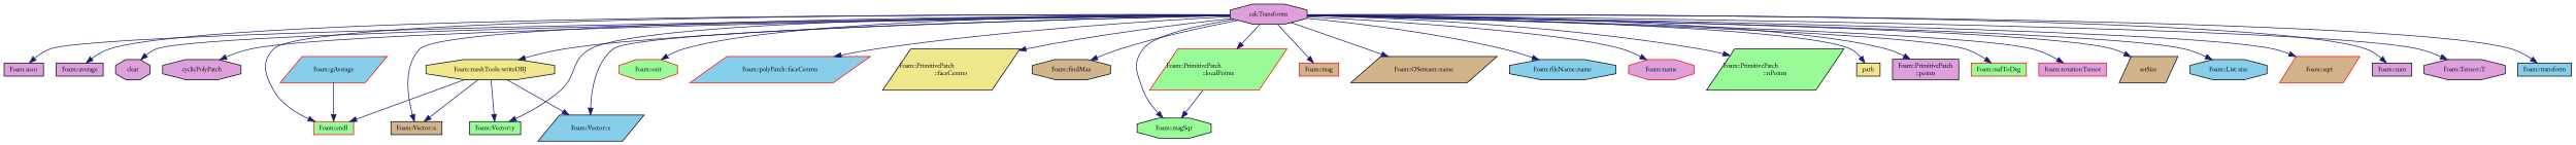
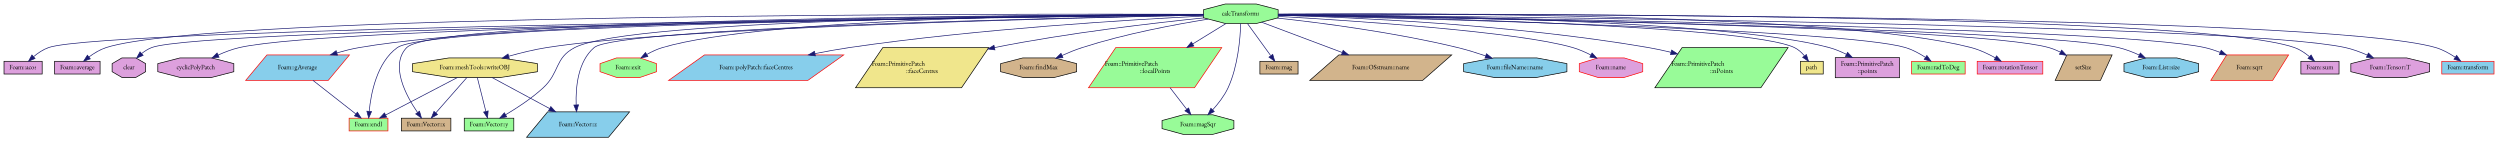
  digraph {
    fontname="EB Garamond"
    rankdir=TB
    node [color=black fillcolor=plum fontname="EB Garamond" fontsize=10 shape=box style=filled]
    edge [color=midnightblue fontname="EB Garamond" fontsize=10 labelfontname=FreeSans labelfontsize=10 style=solid]
-   n1 [fontcolor=black height=0.2 label=calcTransforms shape=octagon width=0.4]
+   n1 [fillcolor=palegreen fontcolor=black height=0.2 label=calcTransforms shape=octagon width=0.4]
    n2 [height=0.2 label="Foam::acos" width=0.4]
    n3 [height=0.2 label="Foam::average" width=0.4]
    n4 [height=0.2 label=clear shape=octagon width=0.4]
    n5 [height=0.2 label=cyclicPolyPatch shape=octagon width=0.4]
    n6 [color=red fillcolor=palegreen height=0.2 label="Foam::endl" width=0.4]
    n7 [color=red fillcolor=palegreen height=0.2 label="Foam::exit" shape=octagon width=0.4]
    n8 [color=red fillcolor=skyblue height=0.2 label="Foam::polyPatch::faceCentres" shape=parallelogram width=0.4]
    n9 [fillcolor=khaki height=0.2 label="Foam::PrimitivePatch\l::faceCentres" shape=parallelogram width=0.4]
    n10 [fillcolor=tan height=0.2 label="Foam::findMax" shape=octagon width=0.4]
    n11 [color=red fillcolor=skyblue height=0.2 label="Foam::gAverage" shape=parallelogram width=0.4]
    n12 [color=red fillcolor=palegreen height=0.2 label="Foam::PrimitivePatch\l::localPoints" shape=parallelogram width=0.4]
-   n13 [color=red fillcolor=tan height=0.2 label="Foam::mag" width=0.4]
+   n13 [fillcolor=tan height=0.2 label="Foam::mag" width=0.4]
    n14 [fillcolor=palegreen height=0.2 label="Foam::magSqr" shape=octagon width=0.4]
    n15 [fillcolor=tan height=0.2 label="Foam::OSstream::name" shape=parallelogram width=0.4]
    n16 [fillcolor=skyblue height=0.2 label="Foam::fileName::name" shape=octagon width=0.4]
    n17 [color=red height=0.2 label="Foam::name" shape=octagon width=0.4]
    n18 [fillcolor=palegreen height=0.2 label="Foam::PrimitivePatch\l::nPoints" shape=parallelogram width=0.4]
    n19 [fillcolor=khaki height=0.2 label=path width=0.4]
    n20 [height=0.2 label="Foam::PrimitivePatch\l::points" width=0.4]
    n21 [color=red fillcolor=palegreen height=0.2 label="Foam::radToDeg" width=0.4]
    n22 [color=red height=0.2 label="Foam::rotationTensor" width=0.4]
    n23 [fillcolor=tan height=0.2 label=setSize shape=parallelogram width=0.4]
    n24 [fillcolor=skyblue height=0.2 label="Foam::List::size" shape=octagon width=0.4]
    n25 [color=red fillcolor=tan height=0.2 label="Foam::sqrt" shape=parallelogram width=0.4]
    n26 [height=0.2 label="Foam::sum" width=0.4]
    n27 [height=0.2 label="Foam::Tensor::T" shape=octagon width=0.4]
-   n28 [fillcolor=skyblue height=0.2 label="Foam::transform" width=0.4]
+   n28 [color=red fillcolor=skyblue height=0.2 label="Foam::transform" width=0.4]
    n29 [fillcolor=khaki height=0.2 label="Foam::meshTools::writeOBJ" shape=octagon width=0.4]
    n30 [fillcolor=tan height=0.2 label="Foam::Vector::x" width=0.4]
    n31 [fillcolor=palegreen height=0.2 label="Foam::Vector::y" width=0.4]
    n32 [fillcolor=skyblue height=0.2 label="Foam::Vector::z" shape=parallelogram width=0.4]
    n1 -> n2
    n1 -> n3
    n1 -> n4
    n1 -> n5
    n1 -> n6
    n1 -> n7
    n1 -> n8
    n1 -> n9
    n1 -> n10
+   n1 -> n11
    n1 -> n12
    n1 -> n13
    n1 -> n14
    n1 -> n15
    n1 -> n16
    n1 -> n17
    n1 -> n18
    n1 -> n19
    n1 -> n20
    n1 -> n21
    n1 -> n22
    n1 -> n23
    n1 -> n24
    n1 -> n25
    n1 -> n26
    n1 -> n27
    n1 -> n28
    n1 -> n29
    n1 -> n30
    n1 -> n31
    n1 -> n32
    n11 -> n6
    n12 -> n14
    n29 -> n6
    n29 -> n30
    n29 -> n31
    n29 -> n32
  }
